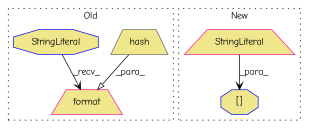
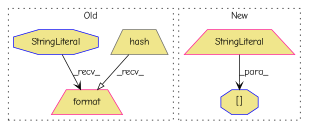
  digraph {
    fontname="Comic Neue"
    node [a=32 shape=trapezium style=filled fillcolor=khaki color=deeppink fontname="Comic Neue"]
    edge [arrowhead=vee fontname="Comic Neue"]
    n1 [l="5,1" label=hash s="4082,4113" color=gray40]
    n2 [l="7,1" label=format s="4075,4114"]
    n3 [a=45 l=25 label=StringLiteral s=4049 shape=octagon color=blue]
    n4 [a=2 l="17,1" label="[]" s="4116,4139" shape=octagon color=blue]
    n5 [a=45 l=6 label=StringLiteral s=4133]
    subgraph cluster_1 {
      label=Old
      style=dotted
      n1
      n2
      n3
    }
    subgraph cluster_2 {
      label=New
      style=dotted
      n4
      n5
    }
-   n1 -> n2 [label=_para_ arrowhead=onormal]
+   n1 -> n2 [label=_recv_ arrowhead=onormal]
    n3 -> n2 [label=_recv_]
    n5 -> n4 [label=_para_]
  }
